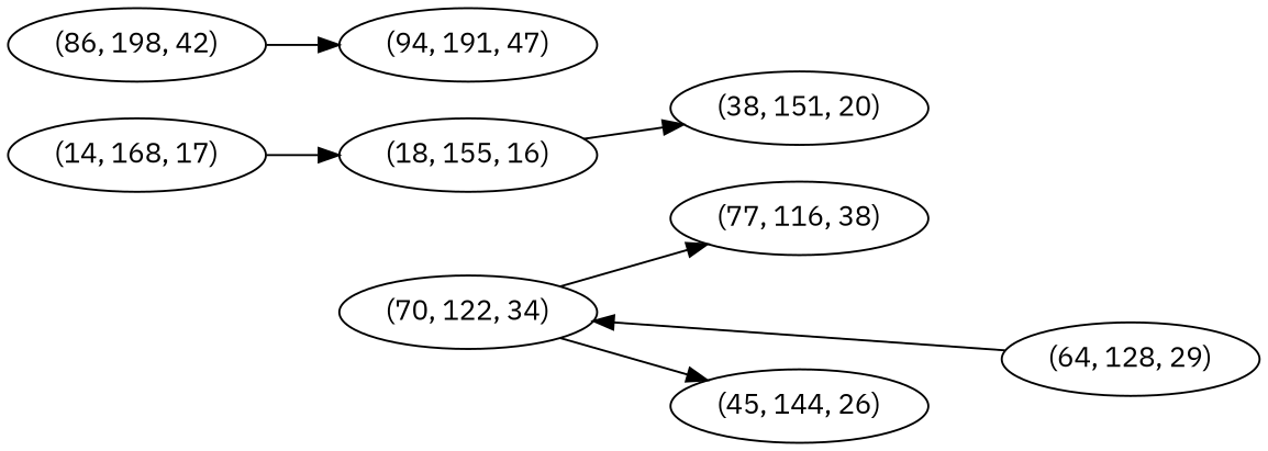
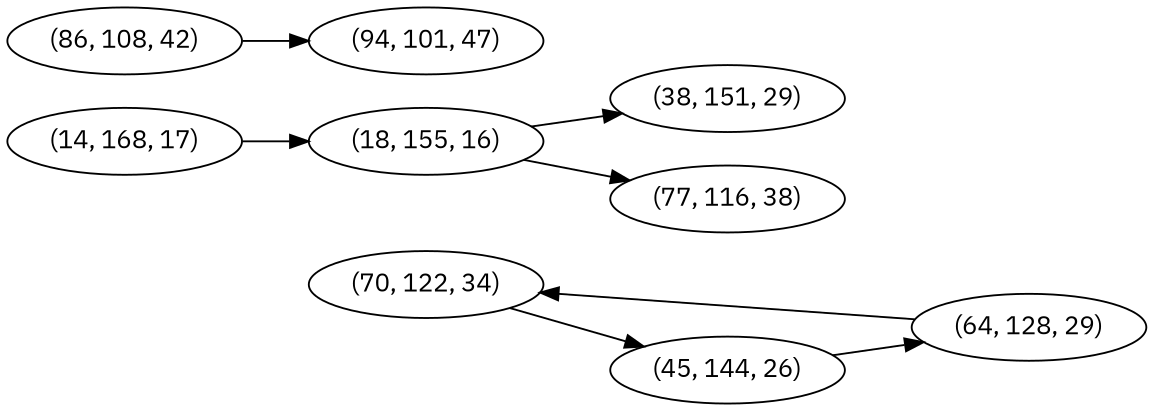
  digraph {
    fontname="IBM Plex Sans"
    rankdir=LR
    node [fontname="IBM Plex Sans"]
    edge [fontname="IBM Plex Sans"]
    n1 [label="(14, 168, 17)"]
    n2 [label="(18, 155, 16)"]
-   "(38, 151, 20)"
+   "(38, 151, 20)" [label="(38, 151, 29)"]
    "(45, 144, 26)"
    "(64, 128, 29)"
    "(70, 122, 34)"
    "(77, 116, 38)"
-   "(86, 108, 42)" [label="(86, 198, 42)"]
-   "(94, 101, 47)" [label="(94, 191, 47)"]
+   "(86, 108, 42)"
+   "(94, 101, 47)"
    n1 -> n2
    n2 -> "(38, 151, 20)"
+   "(45, 144, 26)" -> "(64, 128, 29)"
    "(64, 128, 29)" -> "(70, 122, 34)"
    "(70, 122, 34)" -> "(45, 144, 26)"
-   "(70, 122, 34)" -> "(77, 116, 38)"
+   n2 -> "(77, 116, 38)"
    "(86, 108, 42)" -> "(94, 101, 47)"
  }
